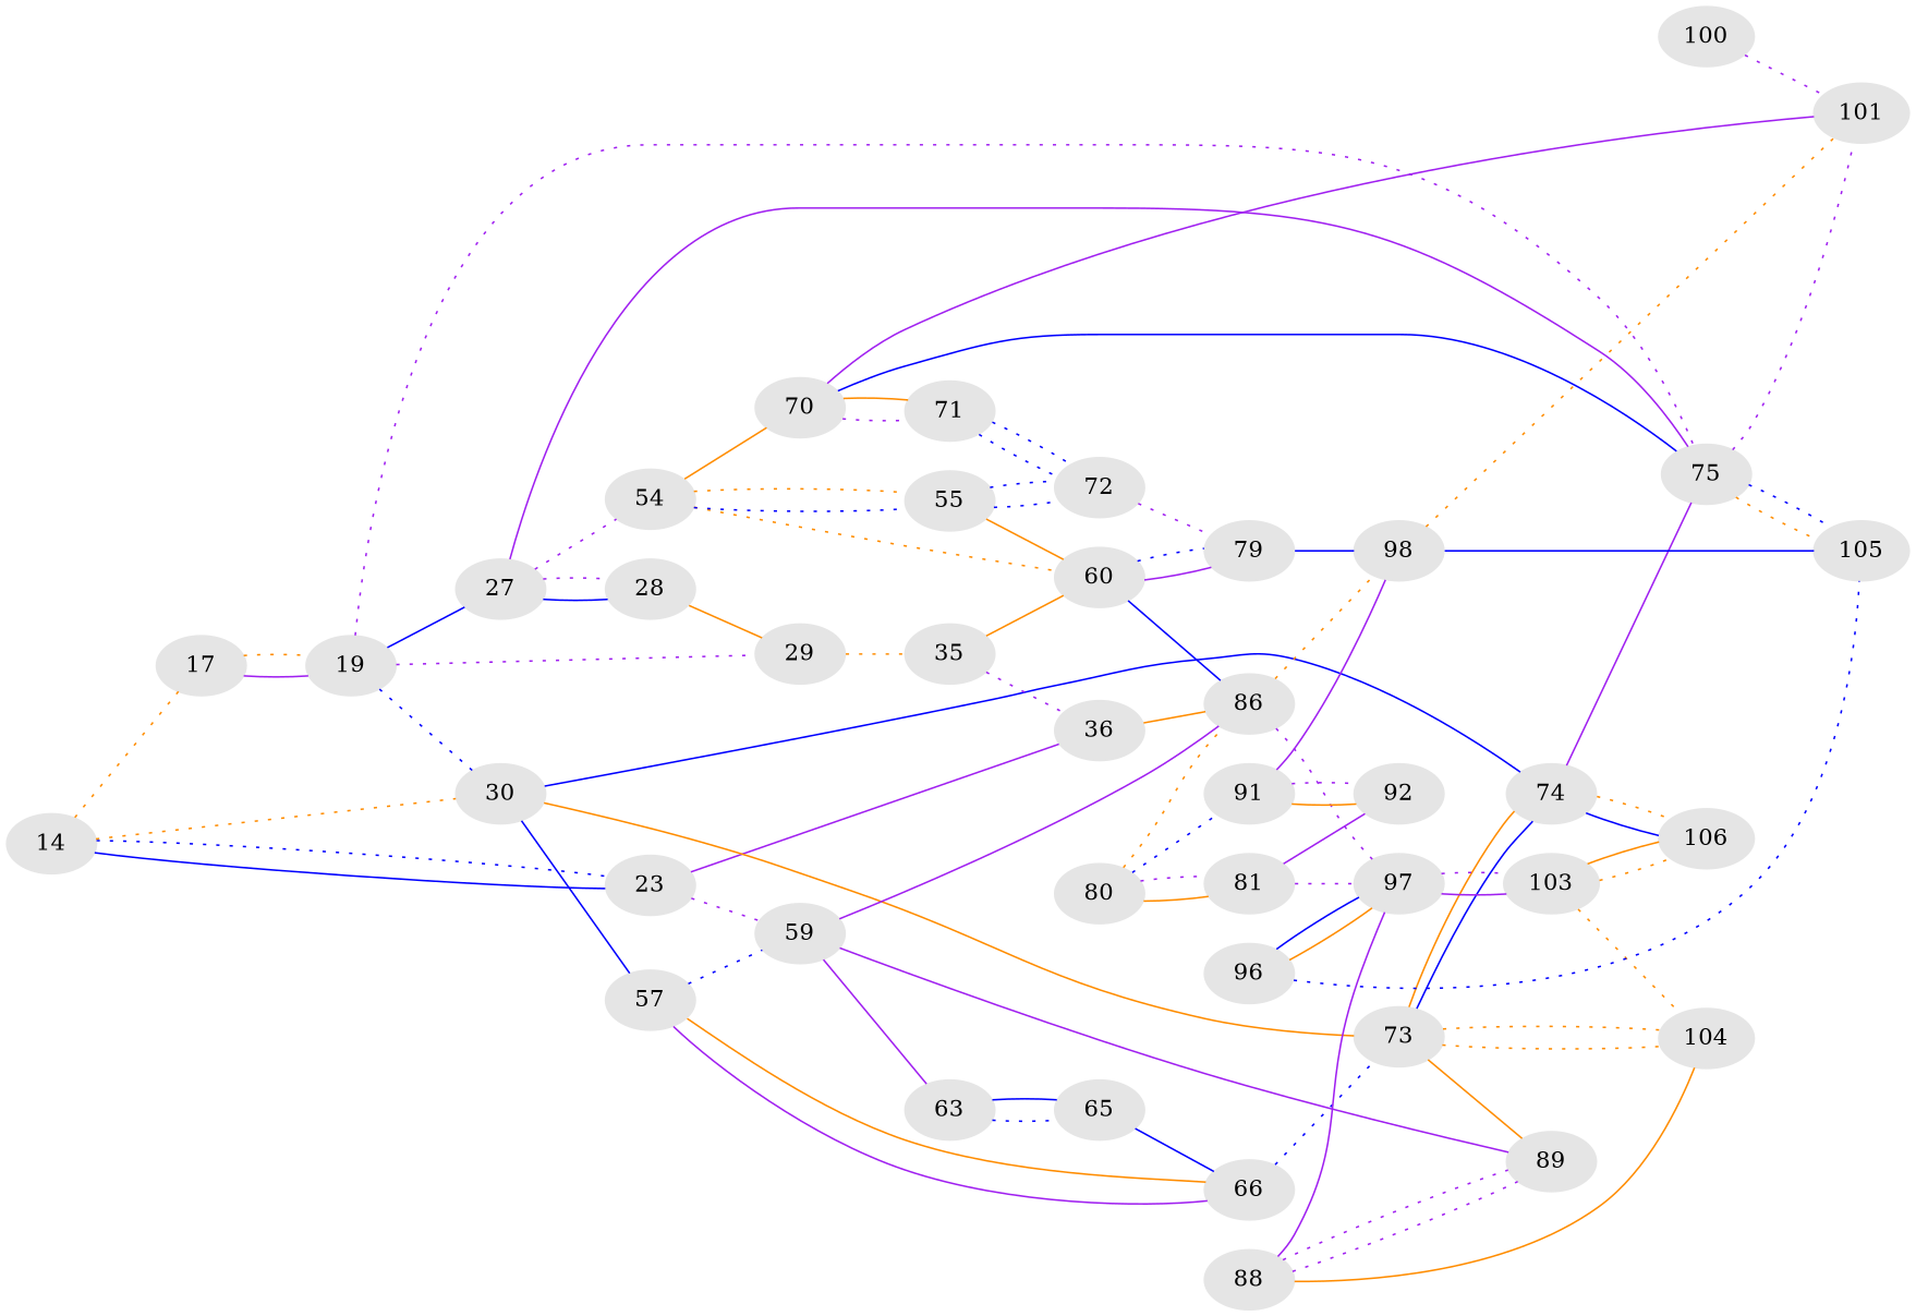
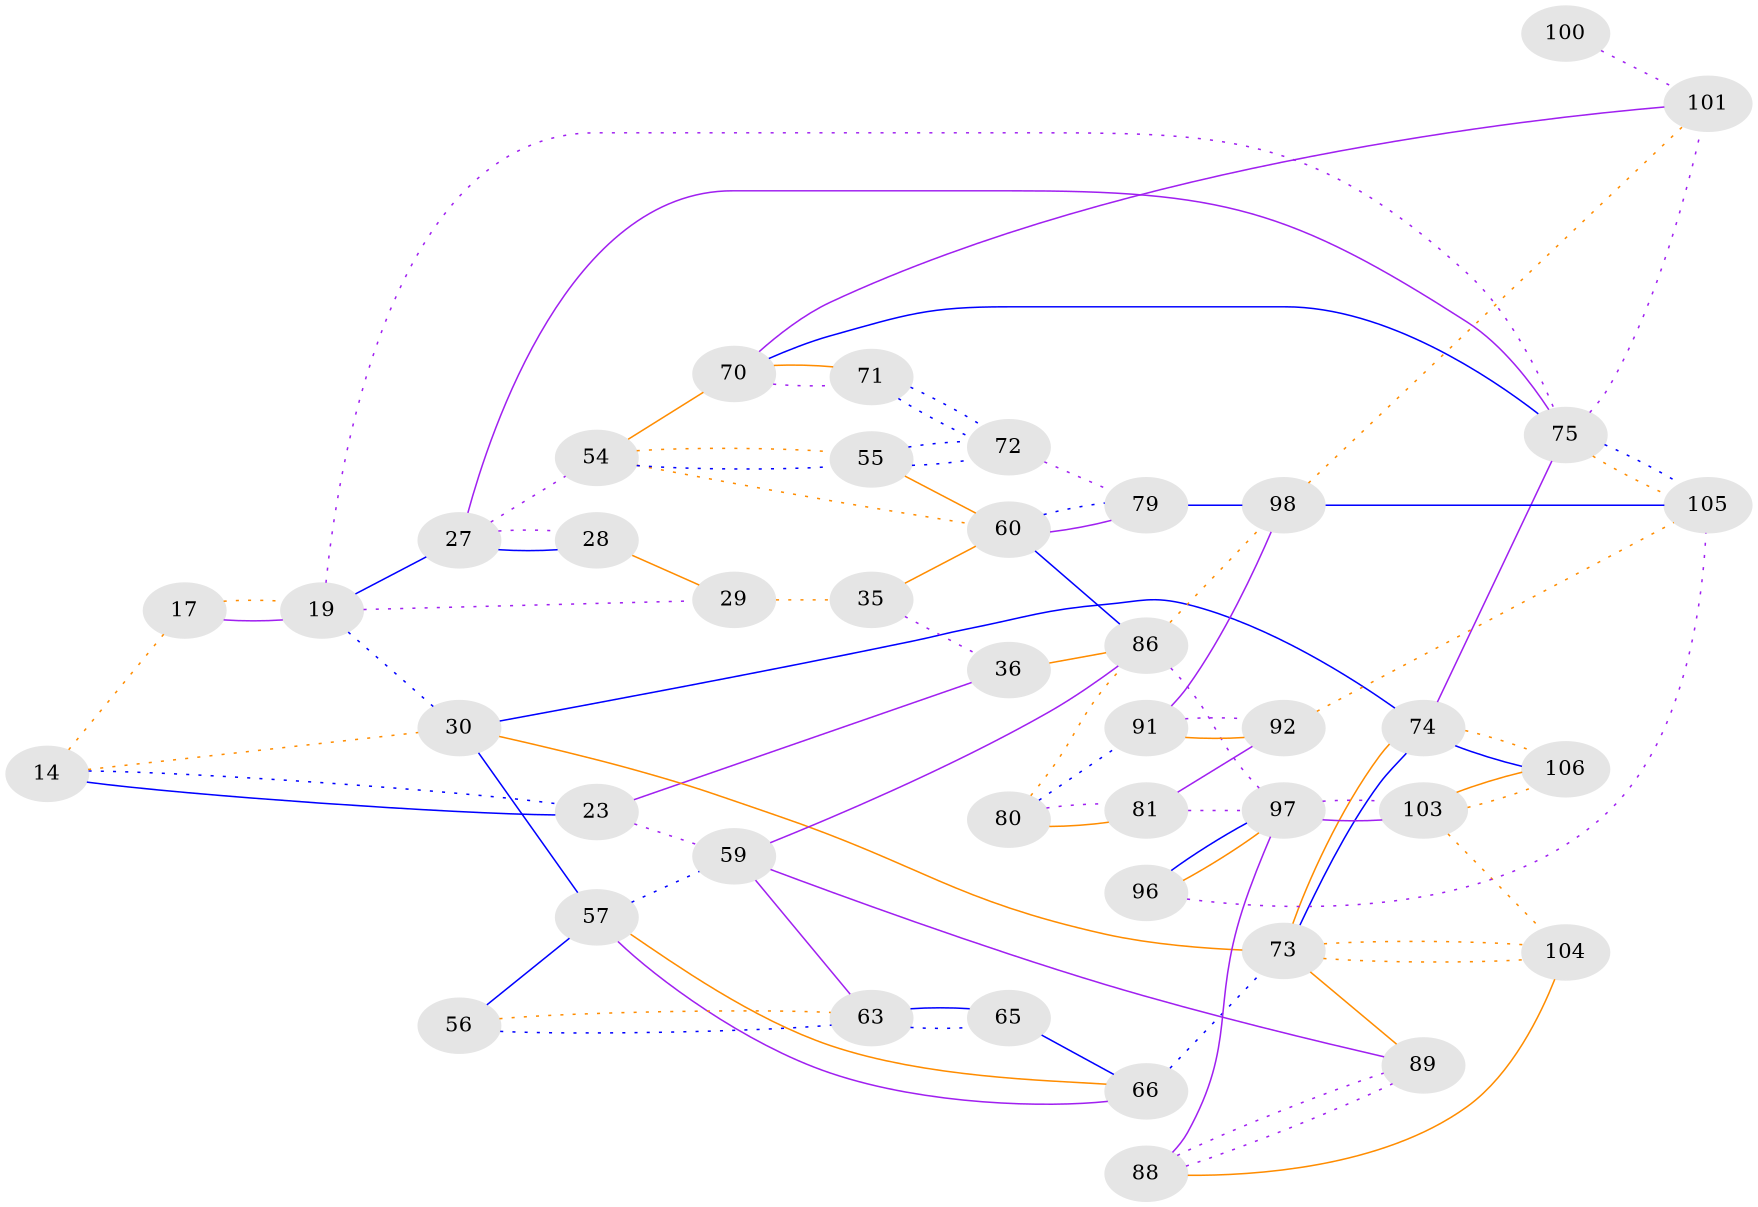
  graph {
    rankdir=LR
    node [color=gray90 style=filled]
    edge [color=purple style=dotted]
    17 [super="+13"]
    14
    23 [super="+22"]
    30 [super="+16+15"]
    19 [super="+18+12"]
    36 [super="+20+21"]
    59 [super="+45"]
    57 [super="+33+32"]
    73 [super="+69+31"]
    74 [super="+4"]
    27 [super="+9+10"]
    29
    75 [super="+3"]
    28
    54 [super="+37"]
    35 [super="+34"]
    86 [super="+62+51+52+58+42+41"]
    101 [super="+77"]
    105 [super="+99+95"]
    63 [super="+46+47"]
    89 [super="+64"]
    60 [super="+50+49+48+38"]
    55
    70 [super="+24+25+53"]
    66
    104 [super="+102"]
    106
    79 [super="+78"]
    98 [super="+85+93+90"]
    97 [super="+87+83+82"]
    72
    71
+   56
    65
    100
    80
    81
    91
    92
    103
    88
    96
    17 -- 19 [style=solid weight=3]
    17 -- 19 [color=darkorange]
    14 -- 17 [color=darkorange]
    14 -- 23 [color=blue style=solid]
    14 -- 23 [color=blue]
    14 -- 30 [color=darkorange]
    23 -- 36 [style=solid]
    23 -- 59 [weight=2]
    30 -- 57 [color=blue style=solid weight=2]
    30 -- 73 [color=darkorange style=solid]
    30 -- 74 [color=blue style=solid]
    19 -- 30 [color=blue]
    19 -- 27 [color=blue style=solid]
    19 -- 29
    19 -- 75
    36 -- 86 [color=darkorange style=solid weight=2]
    59 -- 86 [style=solid weight=2]
    59 -- 63 [style=solid weight=2]
    59 -- 89 [style=solid]
    57 -- 59 [color=blue]
    57 -- 66 [style=solid]
    57 -- 66 [color=darkorange style=solid]
    73 -- 74 [color=blue style=solid weight=2]
    73 -- 74 [color=darkorange style=solid]
    73 -- 89 [color=darkorange style=solid]
    73 -- 104 [color=darkorange weight=2]
    73 -- 104 [color=darkorange]
    74 -- 75 [style=solid weight=2]
    74 -- 106 [color=blue style=solid]
    74 -- 106 [color=darkorange]
    27 -- 75 [style=solid]
    27 -- 28 [color=blue style=solid weight=2]
    27 -- 28
    27 -- 54
    29 -- 35 [color=darkorange]
    75 -- 101
    75 -- 105 [color=darkorange]
    75 -- 105 [color=blue]
    28 -- 29 [color=darkorange style=solid]
    54 -- 60 [color=darkorange]
    54 -- 55 [color=blue]
    54 -- 55 [color=darkorange]
    54 -- 70 [color=darkorange style=solid weight=2]
    35 -- 36
    35 -- 60 [color=darkorange style=solid weight=2]
    86 -- 98 [color=darkorange weight=2]
    86 -- 97
    63 -- 65 [color=blue]
    63 -- 65 [color=blue style=solid]
    60 -- 86 [color=blue style=solid weight=2]
    60 -- 79 [style=solid]
    60 -- 79 [color=blue]
    55 -- 60 [color=darkorange style=solid]
    55 -- 72 [color=blue]
    55 -- 72 [color=blue]
    70 -- 75 [color=blue style=solid]
    70 -- 101 [style=solid]
    70 -- 71 [weight=2]
    70 -- 71 [color=darkorange style=solid]
    66 -- 73 [color=blue]
    79 -- 98 [color=blue style=solid]
    98 -- 101 [color=darkorange]
    98 -- 105 [color=blue style=solid weight=2]
    97 -- 103 [style=solid]
    97 -- 103
    72 -- 79
    71 -- 72 [color=blue]
    71 -- 72 [color=blue]
+   56 -- 57 [color=blue style=solid]
+   56 -- 63 [color=blue weight=2]
+   56 -- 63 [color=darkorange]
    65 -- 66 [color=blue style=solid]
    100 -- 101 [weight=2]
    80 -- 86 [color=darkorange]
    80 -- 81 [color=darkorange style=solid]
    80 -- 81
    80 -- 91 [color=blue]
    81 -- 97
    81 -- 92 [style=solid]
    91 -- 98 [style=solid]
    91 -- 92 [color=darkorange style=solid]
    91 -- 92
+   92 -- 105 [color=darkorange]
    103 -- 104 [color=darkorange]
    103 -- 106 [color=darkorange]
    103 -- 106 [color=darkorange style=solid]
    88 -- 89
    88 -- 89
    88 -- 104 [color=darkorange style=solid]
    88 -- 97 [style=solid]
-   96 -- 105 [color=blue]
+   96 -- 105
    96 -- 97 [color=darkorange style=solid weight=2]
    96 -- 97 [color=blue style=solid]
  }
